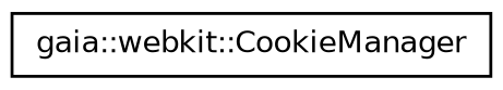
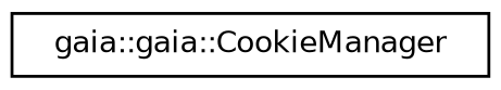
  digraph {
    rankdir=LR
-   n1 [color=black fillcolor=white fontname=Helvetica fontsize=10 height=0.2 label="gaia::webkit::CookieManager" shape=record style=filled width=0.4]
+   n1 [color=black fillcolor=white fontname=Helvetica fontsize=10 height=0.2 label="gaia::gaia::CookieManager" shape=record style=filled width=0.4]
  }
